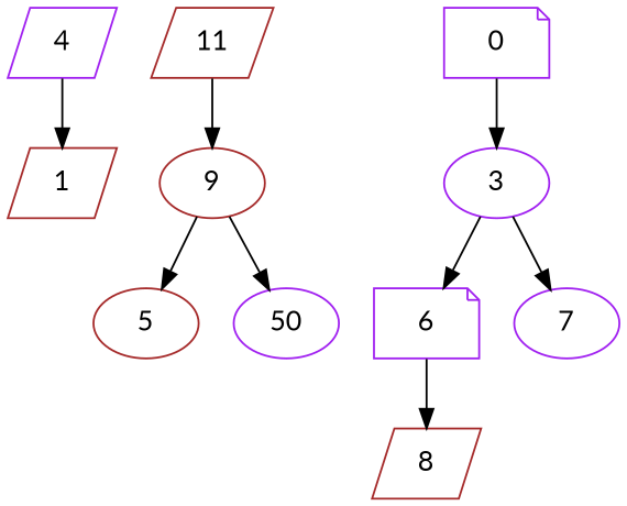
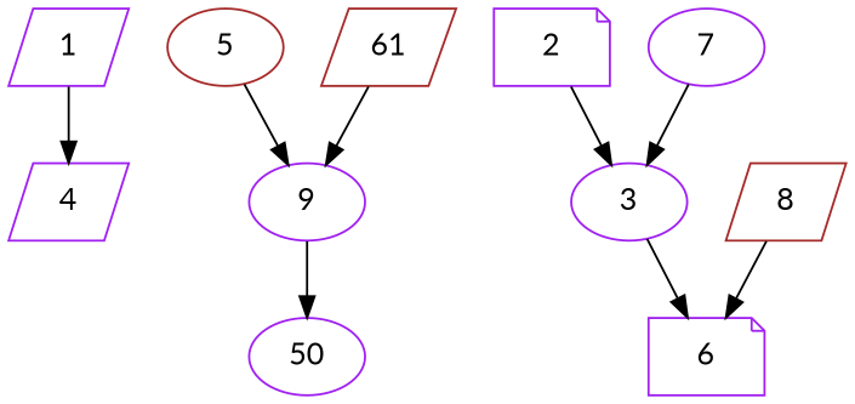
  digraph {
    fontname=Lato
    node [alpha=0.19 color=purple fontname=Lato shape=ellipse]
    edge [fontname=Lato]
-   1 [color=brown expect_size=157526324651969 shape=parallelogram]
+   1 [expect_size=157526324651969 shape=parallelogram]
    4 [alpha=0.10 expect_size=287433883056603136000 shape=parallelogram]
    5 [alpha=0.14 color=brown expect_size=1729861608009629696]
-   9 [alpha=0.18 color=brown expect_size=1285991844978622464]
-   2 [alpha=0.12 expect_size=193127944459267342336 shape=note label=0]
+   9 [alpha=0.18 expect_size=1285991844978622464]
+   2 [alpha=0.12 expect_size=193127944459267342336 shape=note]
    3 [alpha=0.17 expect_size=10568603128433886]
    6 [alpha=0.07 expect_size=97759596188882960384 shape=note]
    7 [alpha=0.08 expect_size=163816297439328]
    8 [alpha=0.10 color=brown expect_size=4020306597389524 shape=parallelogram]
    n10 [expect_size=13691577641298106 label=50]
-   11 [alpha=0.06 color=brown expect_size=18260173718028288000 shape=parallelogram]
-   4 -> 1
-   9 -> 5
+   11 [alpha=0.06 color=brown expect_size=18260173718028288000 shape=parallelogram label=61]
+   1 -> 4
+   5 -> 9
    9 -> n10
    2 -> 3
    3 -> 6
-   3 -> 7
-   6 -> 8
+   7 -> 3
+   8 -> 6
    11 -> 9
  }
